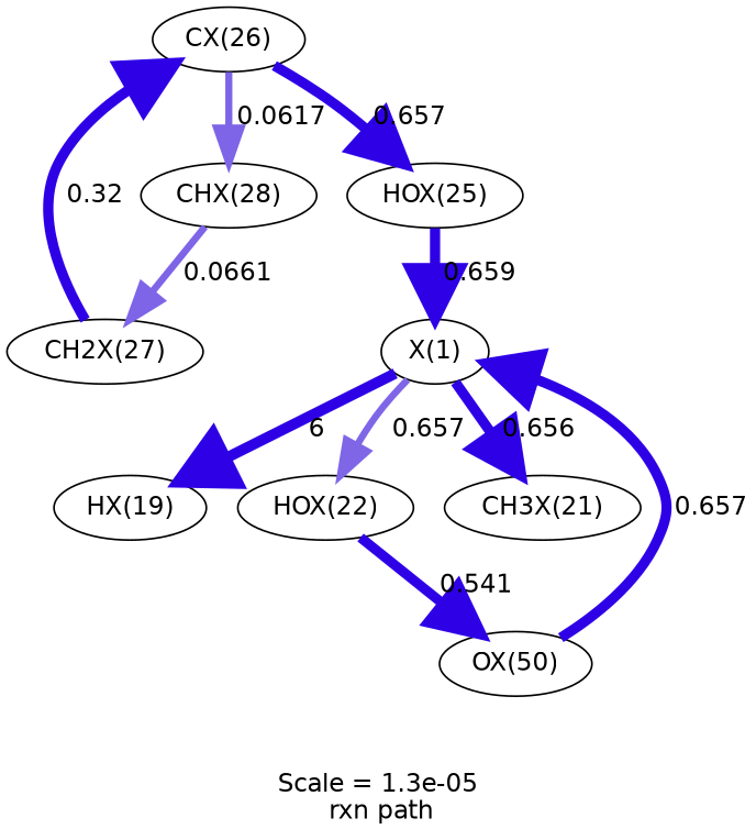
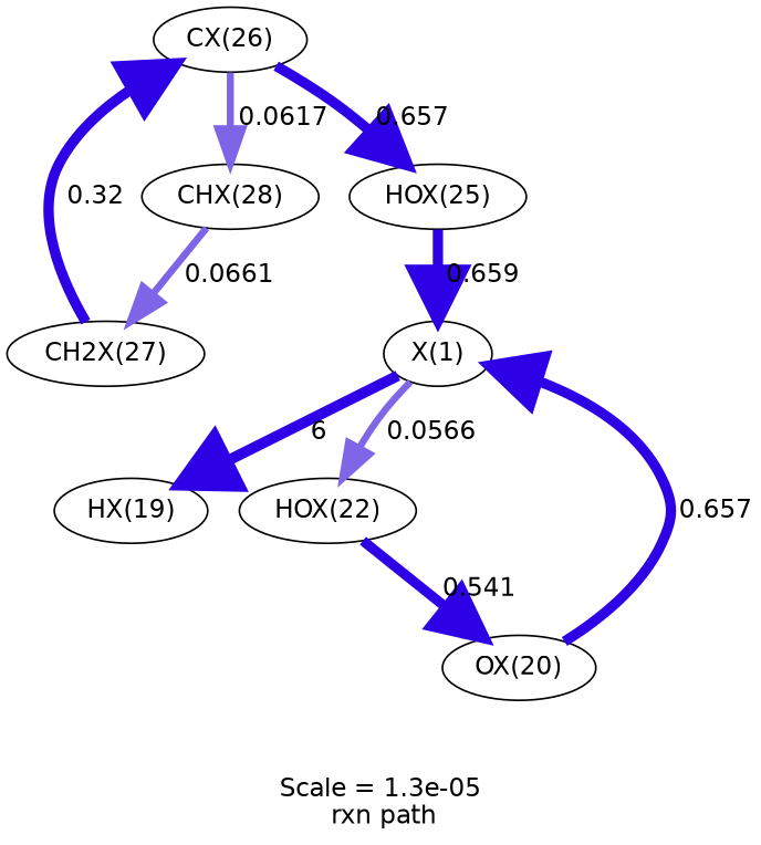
  digraph {
    fontname=Helvetica
    label="Scale = 1.3e-05\l rxn path"
    node [fontname=Helvetica]
    edge [arrowsize=2.84 color="0.7, 1.16, 0.9" fontname=Helvetica penwidth=5.68]
    n1 [label="X(1)"]
    n2 [label="HX(19)"]
    n3 [label="HOX(22)"]
-   n4 [label="CH3X(21)"]
-   n5 [label="OX(50)"]
+   n5 [label="OX(20)"]
    n6 [label="CH2X(27)"]
    n7 [label="CX(26)"]
    n8 [label="HOX(25)"]
    n9 [label="CHX(28)"]
    n1 -> n2 [arrowsize=3 color="0.7, 1.5, 0.9" label=" 6" penwidth=6]
-   n1 -> n3 [arrowsize=1.92 color="0.7, 0.557, 0.9" label=" 0.657" penwidth=3.83]
-   n1 -> n4 [label=" 0.656"]
+   n1 -> n3 [arrowsize=1.92 color="0.7, 0.557, 0.9" label=" 0.0566" penwidth=3.83]
    n3 -> n5 [arrowsize=2.77 color="0.7, 1.04, 0.9" label=" 0.541" penwidth=5.54]
    n5 -> n1 [label=" 0.657"]
    n6 -> n7 [arrowsize=2.88 color="0.7, 1.22, 0.9" label=" 0.32" penwidth=5.75]
    n7 -> n8 [label=" 0.657"]
    n7 -> n9 [arrowsize=1.95 color="0.7, 0.562, 0.9" label=" 0.0617" penwidth=3.9]
    n8 -> n1 [label=" 0.659"]
    n9 -> n6 [arrowsize=1.96 color="0.7, 0.563, 0.9" label=" 0.0661" penwidth=3.91]
  }
